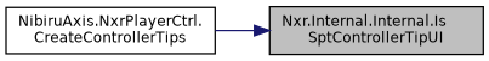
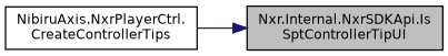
  digraph {
    rankdir=RL
    node [color=black fontname=Helvetica fontsize=10 shape=record style=filled]
-   n1 [fillcolor=grey75 fontcolor=black height=0.2 label="Nxr.Internal.Internal.Is\lSptControllerTipUI" width=0.4]
+   n1 [fillcolor=grey75 fontcolor=black height=0.2 label="Nxr.Internal.NxrSDKApi.Is\lSptControllerTipUI" width=0.4]
    n2 [fillcolor=white height=0.2 label="NibiruAxis.NxrPlayerCtrl.\lCreateControllerTips" width=0.4]
    n1 -> n2 [color=midnightblue dir=back fontname=Helvetica fontsize=10 labelfontname=Helvetica labelfontsize=10 style=solid]
  }
